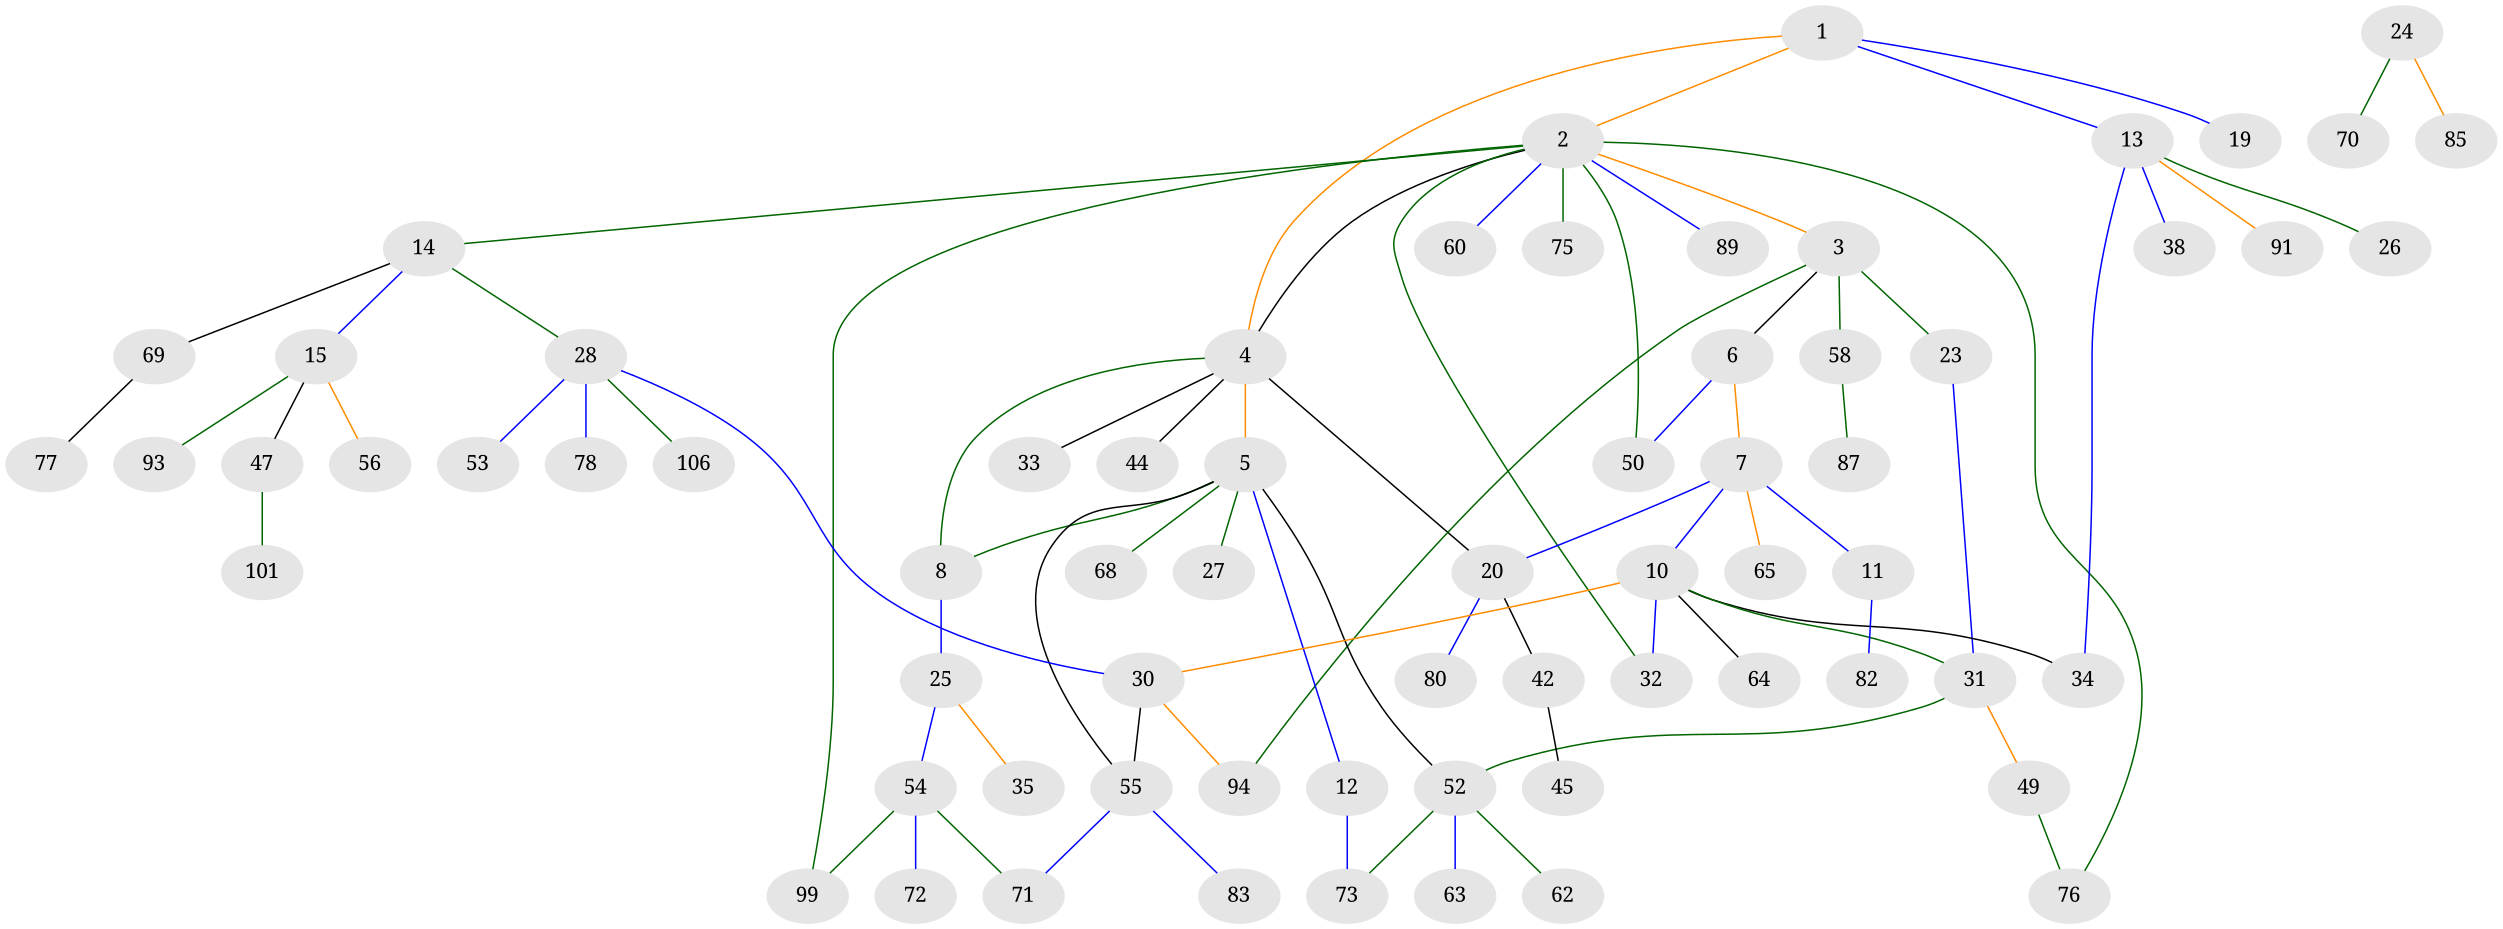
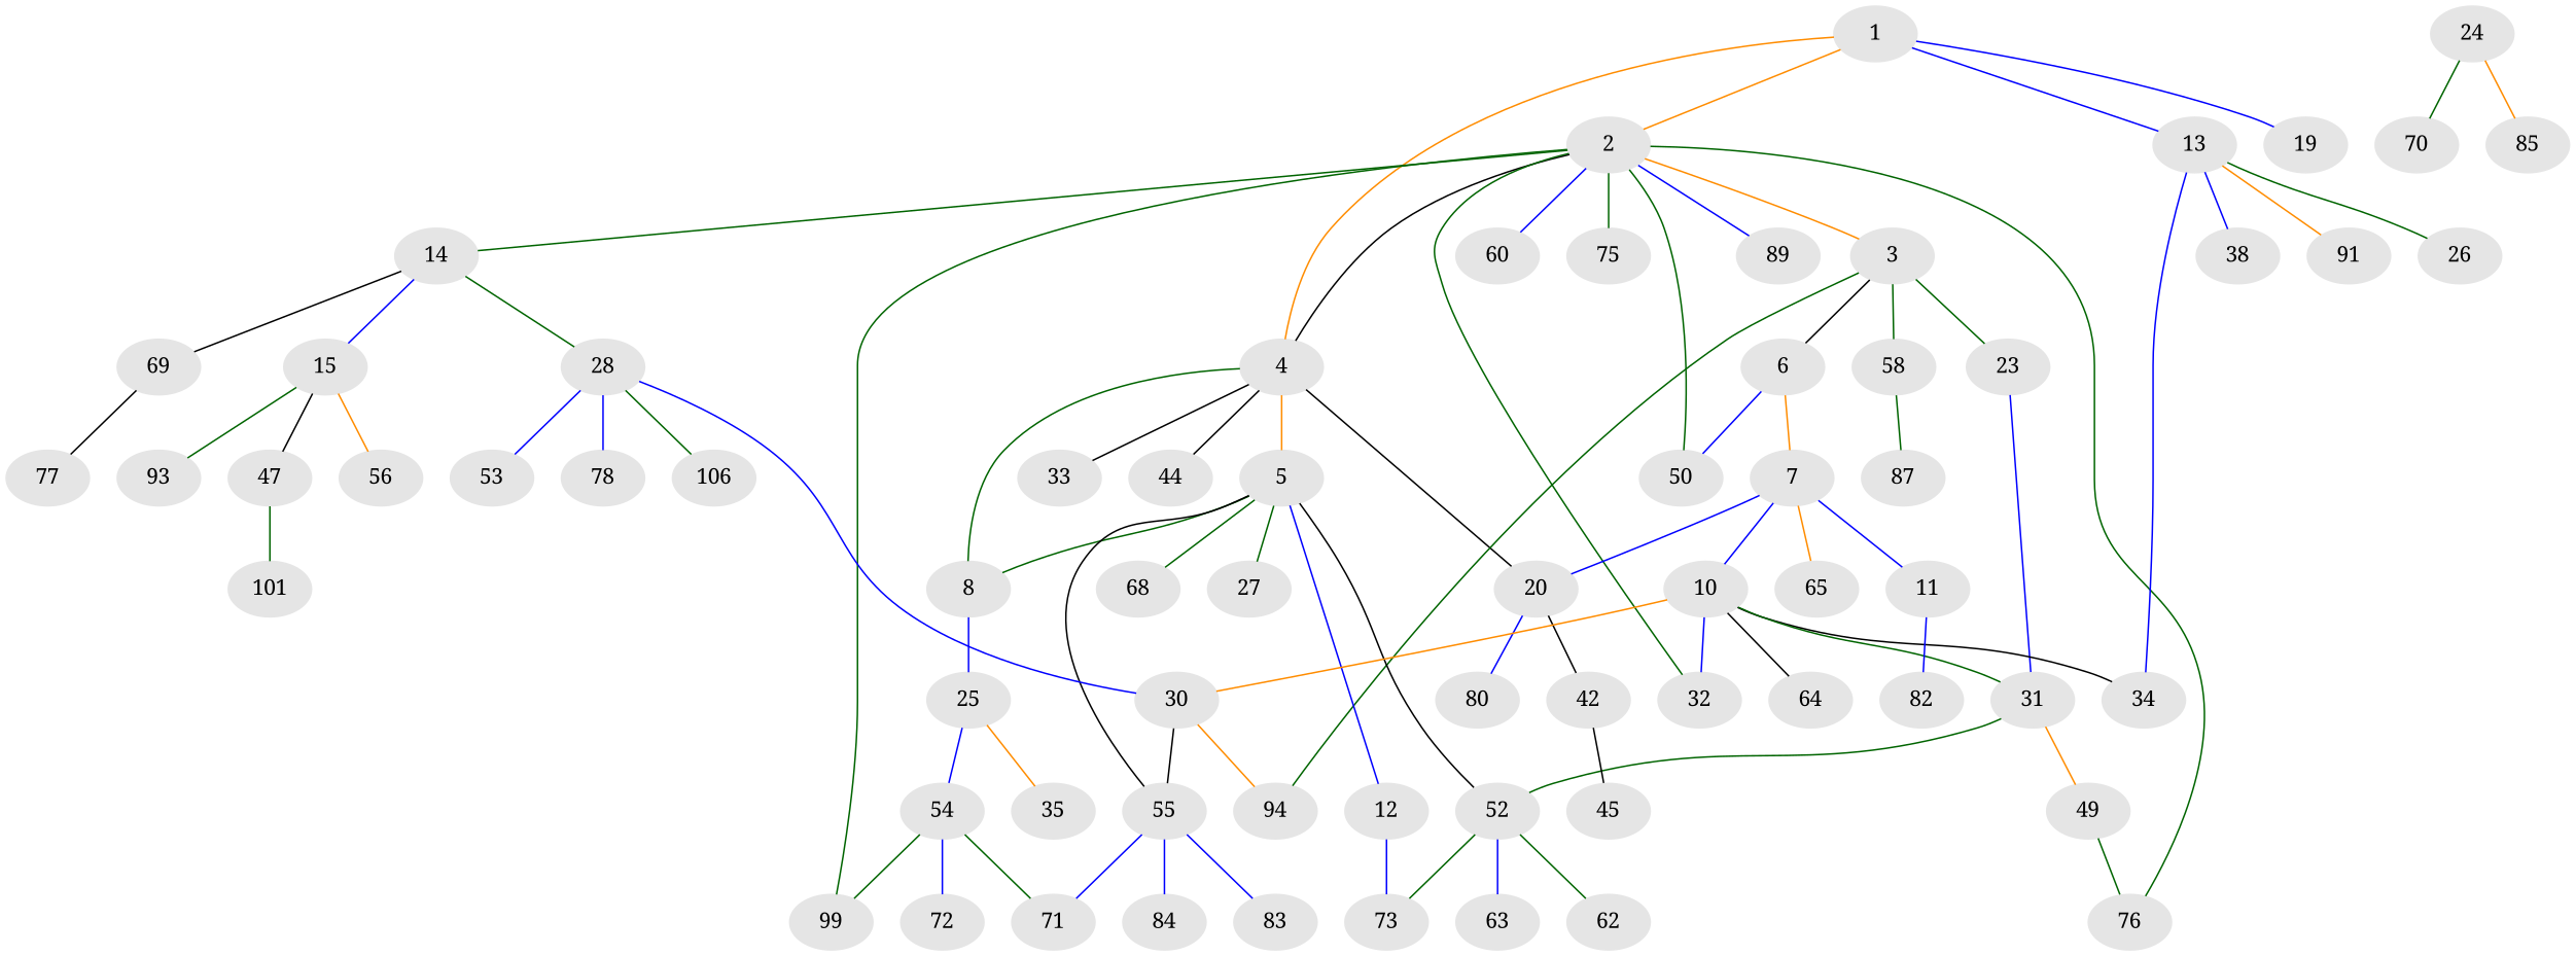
  graph {
    fontname="Noto Serif"
    node [color=gray90 fontname="Noto Serif" style=filled]
    edge [color=blue fontname="Noto Serif"]
    1 [super="+95"]
    2 [super="+21"]
    4 [super="+9"]
    13 [super="+29"]
    19 [super="+107"]
    3 [super="+67"]
    14 [super="+43"]
    32
    50
    60 [super="+97"]
    75
    76 [super="+96"]
    89
    99
    5 [super="+18"]
    8 [super="+88"]
    20
    33
    44
    34 [super="+37"]
    26
    38
    91 [super="+100"]
    6 [super="+48"]
    23 [super="+36"]
    58 [super="+102"]
    94
    15 [super="+17"]
    28 [super="+59"]
    69 [super="+90"]
    7 [super="+104"]
    31 [super="+41"]
    87
    12 [super="+16"]
    27
    52 [super="+57"]
    55 [super="+81"]
    68
    25 [super="+51"]
    42 [super="+46"]
    80 [super="+103"]
    73 [super="+108"]
    24 [super="+66"]
    70
    85 [super="+105"]
    62
    63
    71
    83
+   84
    10 [super="+22"]
    11
    65
    30 [super="+86"]
    64
    82
    35
    54 [super="+61"]
    49
    47 [super="+74"]
    56 [super="+79"]
    93
    53
    78 [super="+92"]
    106
    77
    101
    45
    72 [super="+98"]
    1 -- 2 [color=darkorange]
    1 -- 4 [color=darkorange]
    1 -- 13
    1 -- 19
    2 -- 4 [color=black]
    2 -- 3 [color=darkorange]
    2 -- 14 [color=darkgreen]
    2 -- 32 [color=darkgreen]
    2 -- 50 [color=darkgreen]
    2 -- 60
    2 -- 75 [color=darkgreen]
    2 -- 76 [color=darkgreen]
    2 -- 89
    2 -- 99 [color=darkgreen]
    4 -- 5 [color=darkorange]
    4 -- 8 [color=darkgreen]
    4 -- 20 [color=black]
    4 -- 33 [color=black]
    4 -- 44 [color=black]
    13 -- 34
    13 -- 26 [color=darkgreen]
    13 -- 38
    13 -- 91 [color=darkorange]
    3 -- 6 [color=black]
    3 -- 23 [color=darkgreen]
    3 -- 58 [color=darkgreen weight=2]
    3 -- 94 [color=darkgreen]
    14 -- 15
    14 -- 28 [color=darkgreen]
    14 -- 69 [color=black]
    5 -- 8 [color=darkgreen]
    5 -- 12
    5 -- 27 [color=darkgreen]
    5 -- 52 [color=black]
    5 -- 55 [color=black]
    5 -- 68 [color=darkgreen]
    8 -- 25
    20 -- 42 [color=black]
    20 -- 80
    6 -- 50
    6 -- 7 [color=darkorange]
    23 -- 31
    58 -- 87 [color=darkgreen]
    15 -- 47 [color=black]
    15 -- 56 [color=darkorange]
    15 -- 93 [color=darkgreen]
    28 -- 30
    28 -- 53
    28 -- 78
    28 -- 106 [color=darkgreen]
    69 -- 77 [color=black]
    7 -- 20
    7 -- 10
    7 -- 11
    7 -- 65 [color=darkorange]
    31 -- 52 [color=darkgreen]
    31 -- 49 [color=darkorange]
    12 -- 73
    52 -- 73 [color=darkgreen]
    52 -- 62 [color=darkgreen]
    52 -- 63
    55 -- 71
    55 -- 83
+   55 -- 84
    25 -- 35 [color=darkorange]
    25 -- 54
    42 -- 45 [color=black]
    24 -- 70 [color=darkgreen]
    24 -- 85 [color=darkorange]
    10 -- 32
    10 -- 34 [color=black]
    10 -- 31 [color=darkgreen]
    10 -- 30 [color=darkorange]
    10 -- 64 [color=black]
    11 -- 82
    30 -- 94 [color=darkorange]
    30 -- 55 [color=black]
    54 -- 99 [color=darkgreen]
    54 -- 71 [color=darkgreen]
    54 -- 72
    49 -- 76 [color=darkgreen]
    47 -- 101 [color=darkgreen]
  }
